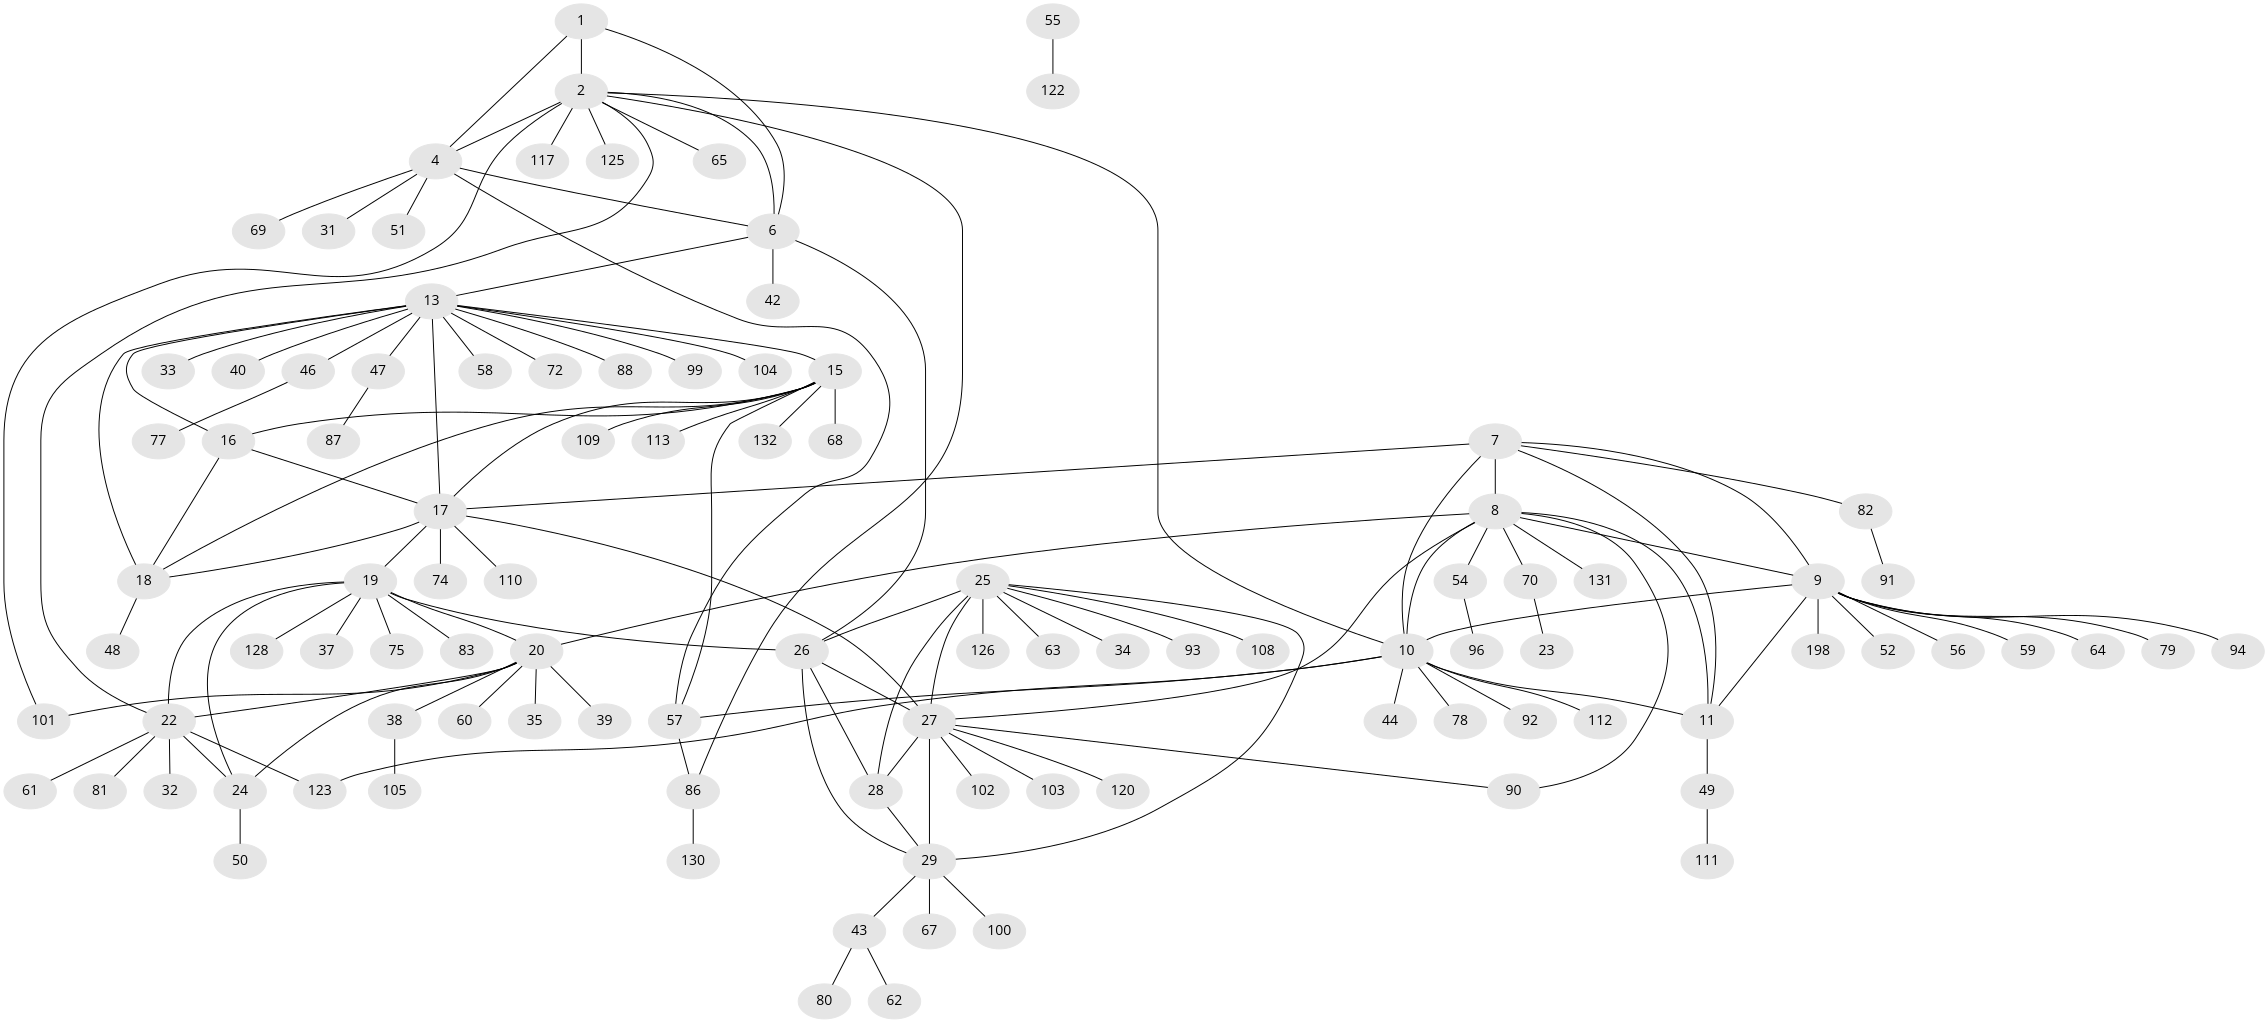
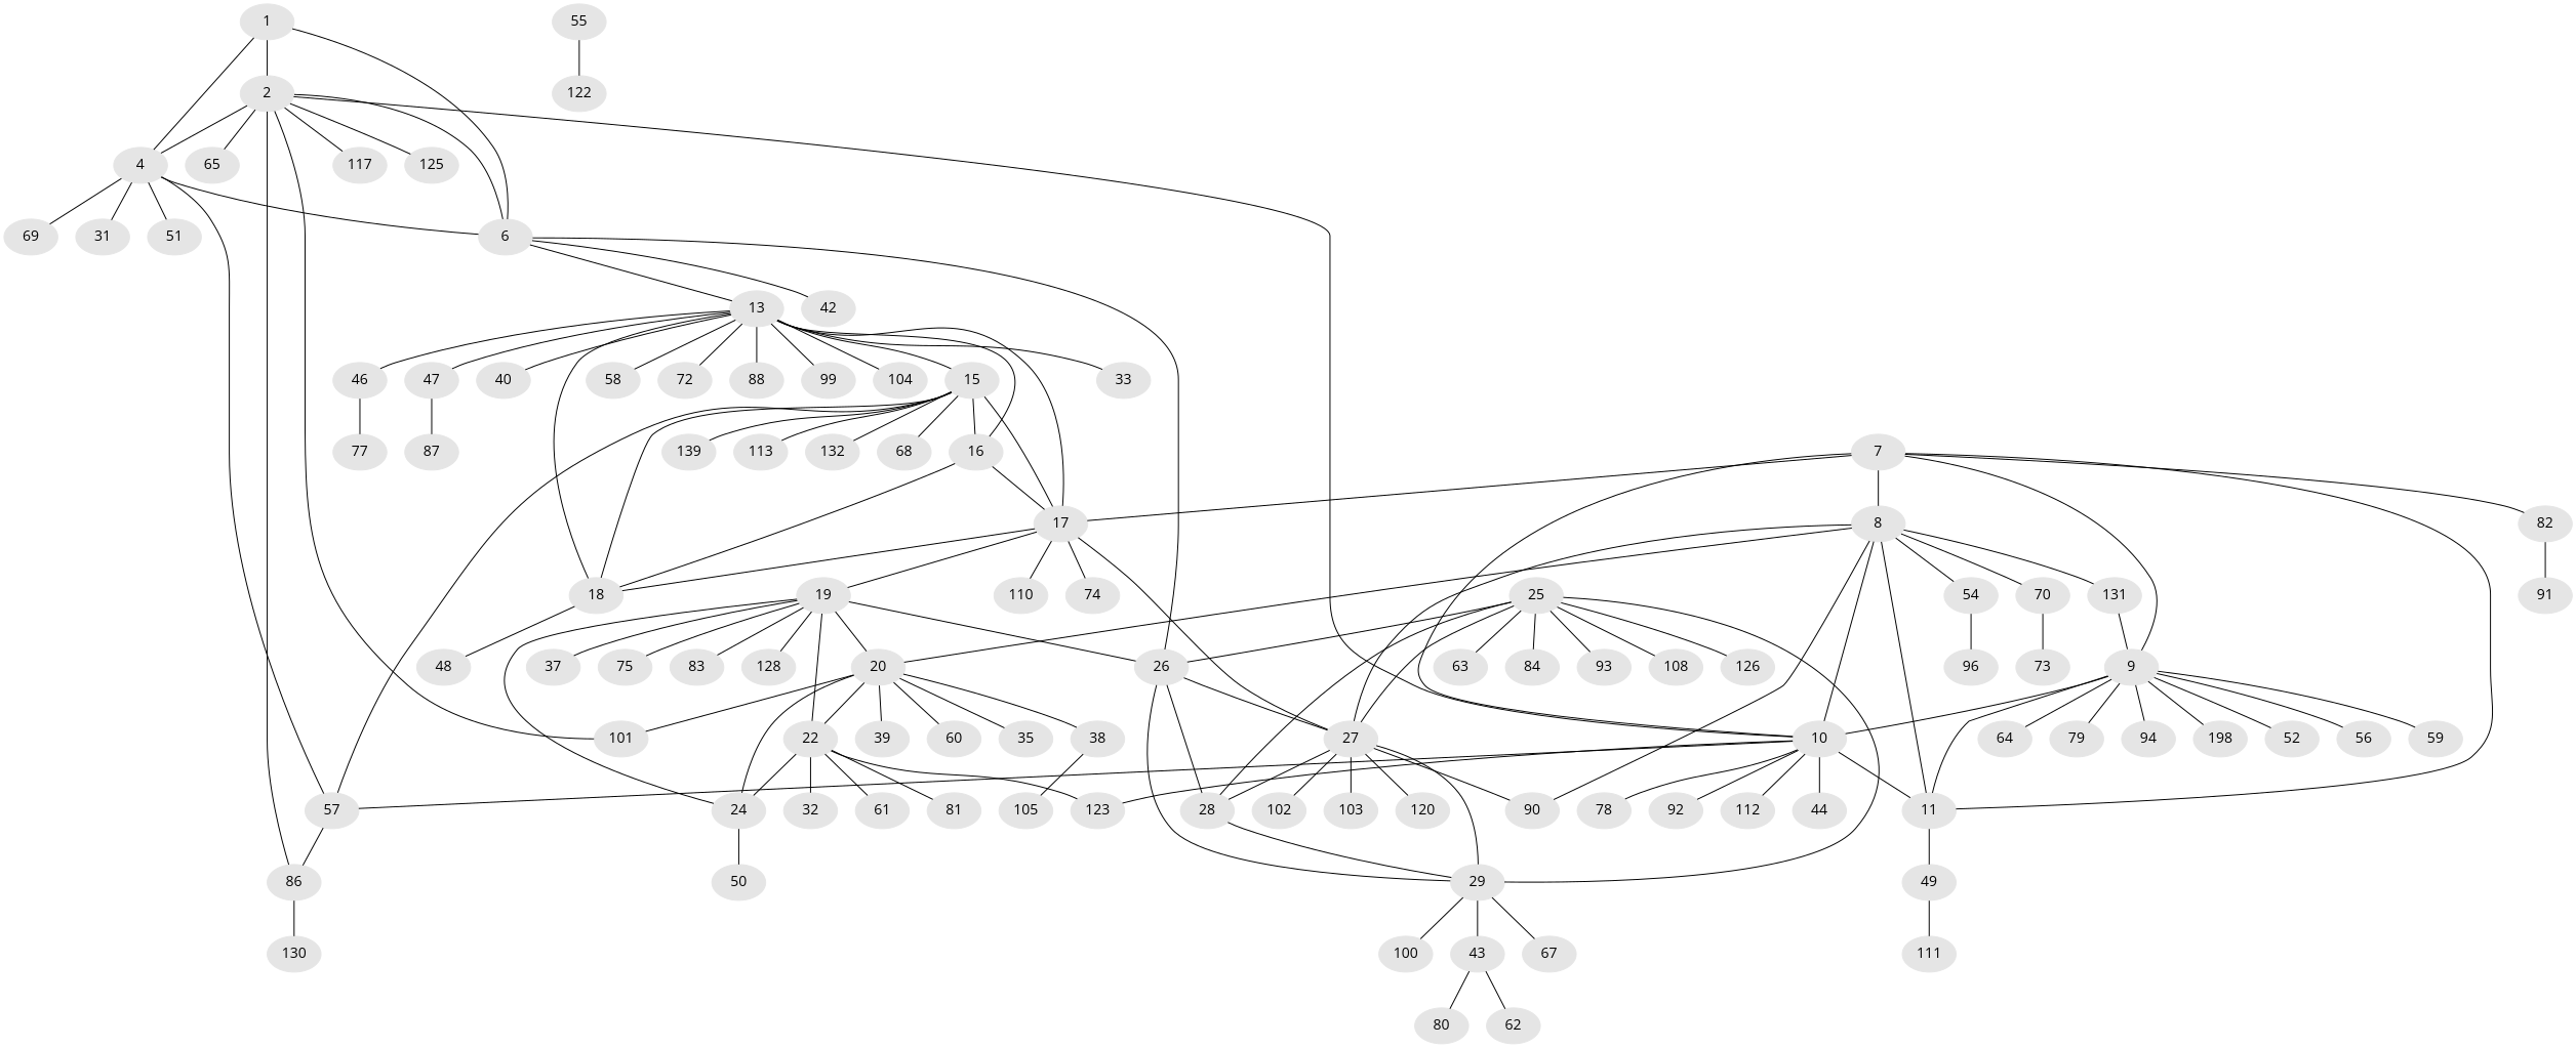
  graph {
    fontname="Open Sans"
    node [color=gray90 fontname="Open Sans" style=filled]
    edge [fontname="Open Sans"]
    1 [super="+119"]
    2 [super="+3"]
    4 [super="+5"]
    6 [super="+129"]
    10 [super="+12"]
    22 [super="+23"]
    65
    86 [super="+124"]
    101
    117
    125
    31
    51
    57 [super="+114"]
    69
    13 [super="+14"]
    26 [super="+45"]
    42
    11 [super="+53"]
    44
    78
    92
    112
    123
    24 [super="+36"]
    32
    61
    81
    130
    17 [super="+97"]
    15 [super="+34"]
    16 [super="+107"]
    18
    33
    40
    46
    47
    58
    72
    88
    99
    104
    27 [super="+89"]
    28 [super="+116"]
    29 [super="+85"]
    8 [super="+76"]
    9 [super="+66"]
    20 [super="+21"]
    54 [super="+121"]
    70 [super="+115"]
    90
    131
    7
    82
    52
    56 [super="+127"]
    59
    64
    79
    94 [super="+98"]
    n61 [label=198]
    49
    19 [super="+41"]
    74
    110
    91
    35
    38 [super="+95"]
    39
    60
    102
    103
    120
    96
-   73 [label=23]
+   73
    111
    68
-   109
+   109 [label=139]
    113
    132
    48 [super="+71"]
    77
    87
    37
    75
    83
    128
    50
    105
    25 [super="+30"]
    63
-   84 [label=34]
+   84
    93
    108
    126
    43 [super="+106"]
    67
    100
    55
    122
    80
    62
    1 -- 2 [weight=2]
    1 -- 4 [weight=2]
    1 -- 6
    2 -- 4 [weight=4]
    2 -- 6 [weight=2]
    2 -- 10
-   2 -- 22
    2 -- 65
    2 -- 86
    2 -- 101
    2 -- 117
    2 -- 125
    4 -- 6 [weight=2]
    4 -- 31
    4 -- 51
    4 -- 57
    4 -- 69
    6 -- 13
    6 -- 26
    6 -- 42
    10 -- 57
    10 -- 11 [weight=2]
    10 -- 44
    10 -- 78
    10 -- 92
    10 -- 112
    10 -- 123
    22 -- 123
    22 -- 24 [weight=2]
    22 -- 32
    22 -- 61
    22 -- 81
    86 -- 130
    57 -- 86
    13 -- 17 [weight=2]
    13 -- 15 [weight=2]
    13 -- 16 [weight=2]
    13 -- 18 [weight=2]
    13 -- 33
    13 -- 40
    13 -- 46
    13 -- 47
    13 -- 58
    13 -- 72
    13 -- 88
    13 -- 99
    13 -- 104
    26 -- 27
    26 -- 28
    26 -- 29
    11 -- 49
    24 -- 50
    17 -- 18
    17 -- 27
    17 -- 19
    17 -- 74
    17 -- 110
    15 -- 57
    15 -- 17
    15 -- 16
    15 -- 18
    15 -- 68
    15 -- 109
    15 -- 113
    15 -- 132
    16 -- 17
    16 -- 18
    18 -- 48
    46 -- 77
    47 -- 87
    27 -- 28
    27 -- 29
    27 -- 90
    27 -- 102
    27 -- 103
    27 -- 120
    28 -- 29
    29 -- 43
    29 -- 67
    29 -- 100
    8 -- 10 [weight=2]
    8 -- 11
    8 -- 27
-   8 -- 9
+   131 -- 9
    8 -- 20
    8 -- 54
    8 -- 70
    8 -- 90
    8 -- 131
    9 -- 10 [weight=2]
    9 -- 11
    9 -- 52
    9 -- 56
    9 -- 59
    9 -- 64
    9 -- 79
    9 -- 94
    9 -- n61
    20 -- 22 [weight=4]
    20 -- 101
    20 -- 24 [weight=2]
    20 -- 35
    20 -- 38
    20 -- 39
    20 -- 60
    54 -- 96
    70 -- 73
    7 -- 10 [weight=2]
    7 -- 11
    7 -- 17
    7 -- 8
    7 -- 9
    7 -- 82
    82 -- 91
    49 -- 111
    19 -- 22 [weight=2]
    19 -- 26
    19 -- 24
    19 -- 20 [weight=2]
    19 -- 37
    19 -- 75
    19 -- 83
    19 -- 128
    38 -- 105
    25 -- 26 [weight=2]
    25 -- 27 [weight=2]
    25 -- 28 [weight=2]
    25 -- 29 [weight=2]
    25 -- 63
    25 -- 84
    25 -- 93
    25 -- 108
    25 -- 126
    43 -- 80
    43 -- 62
    55 -- 122
  }
